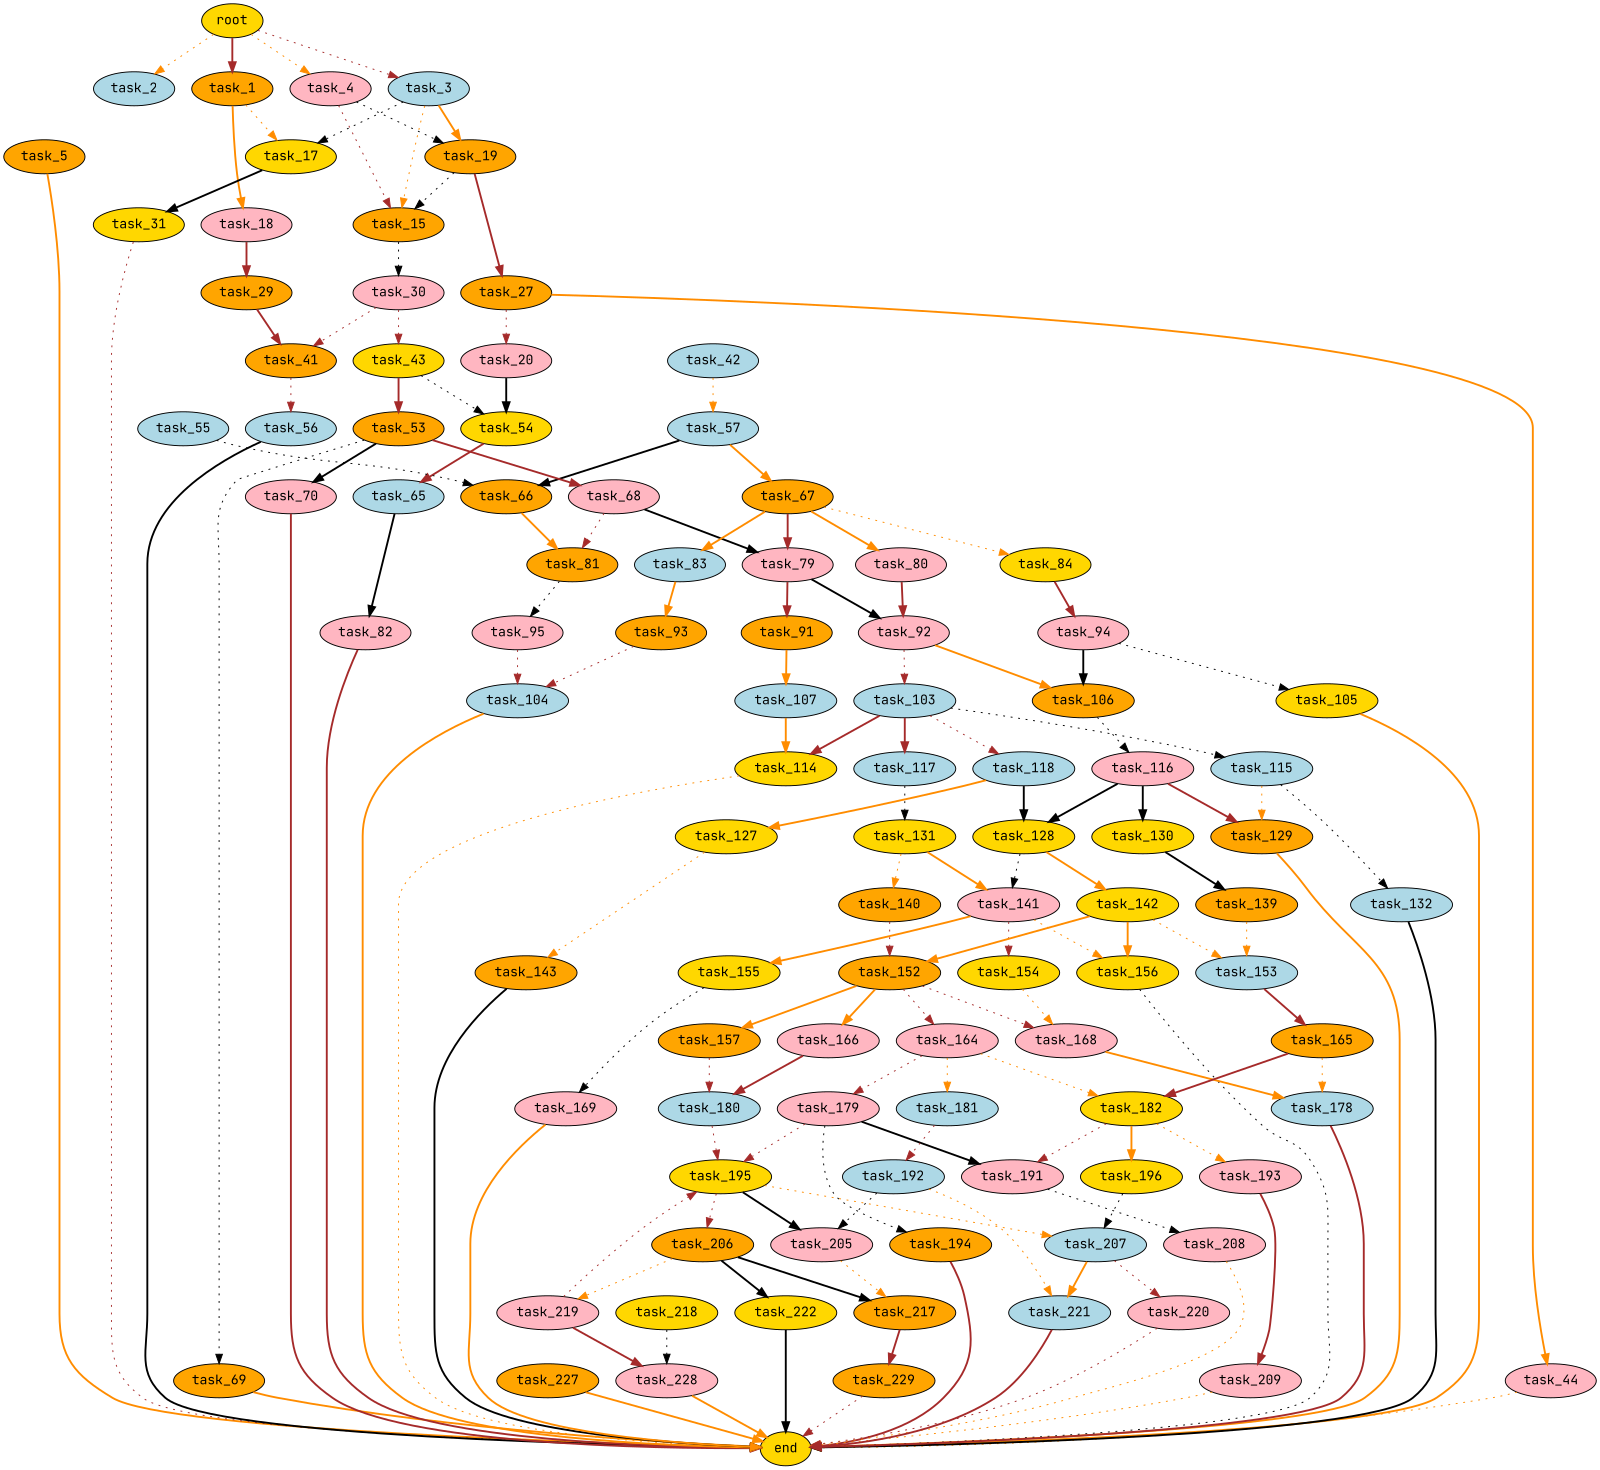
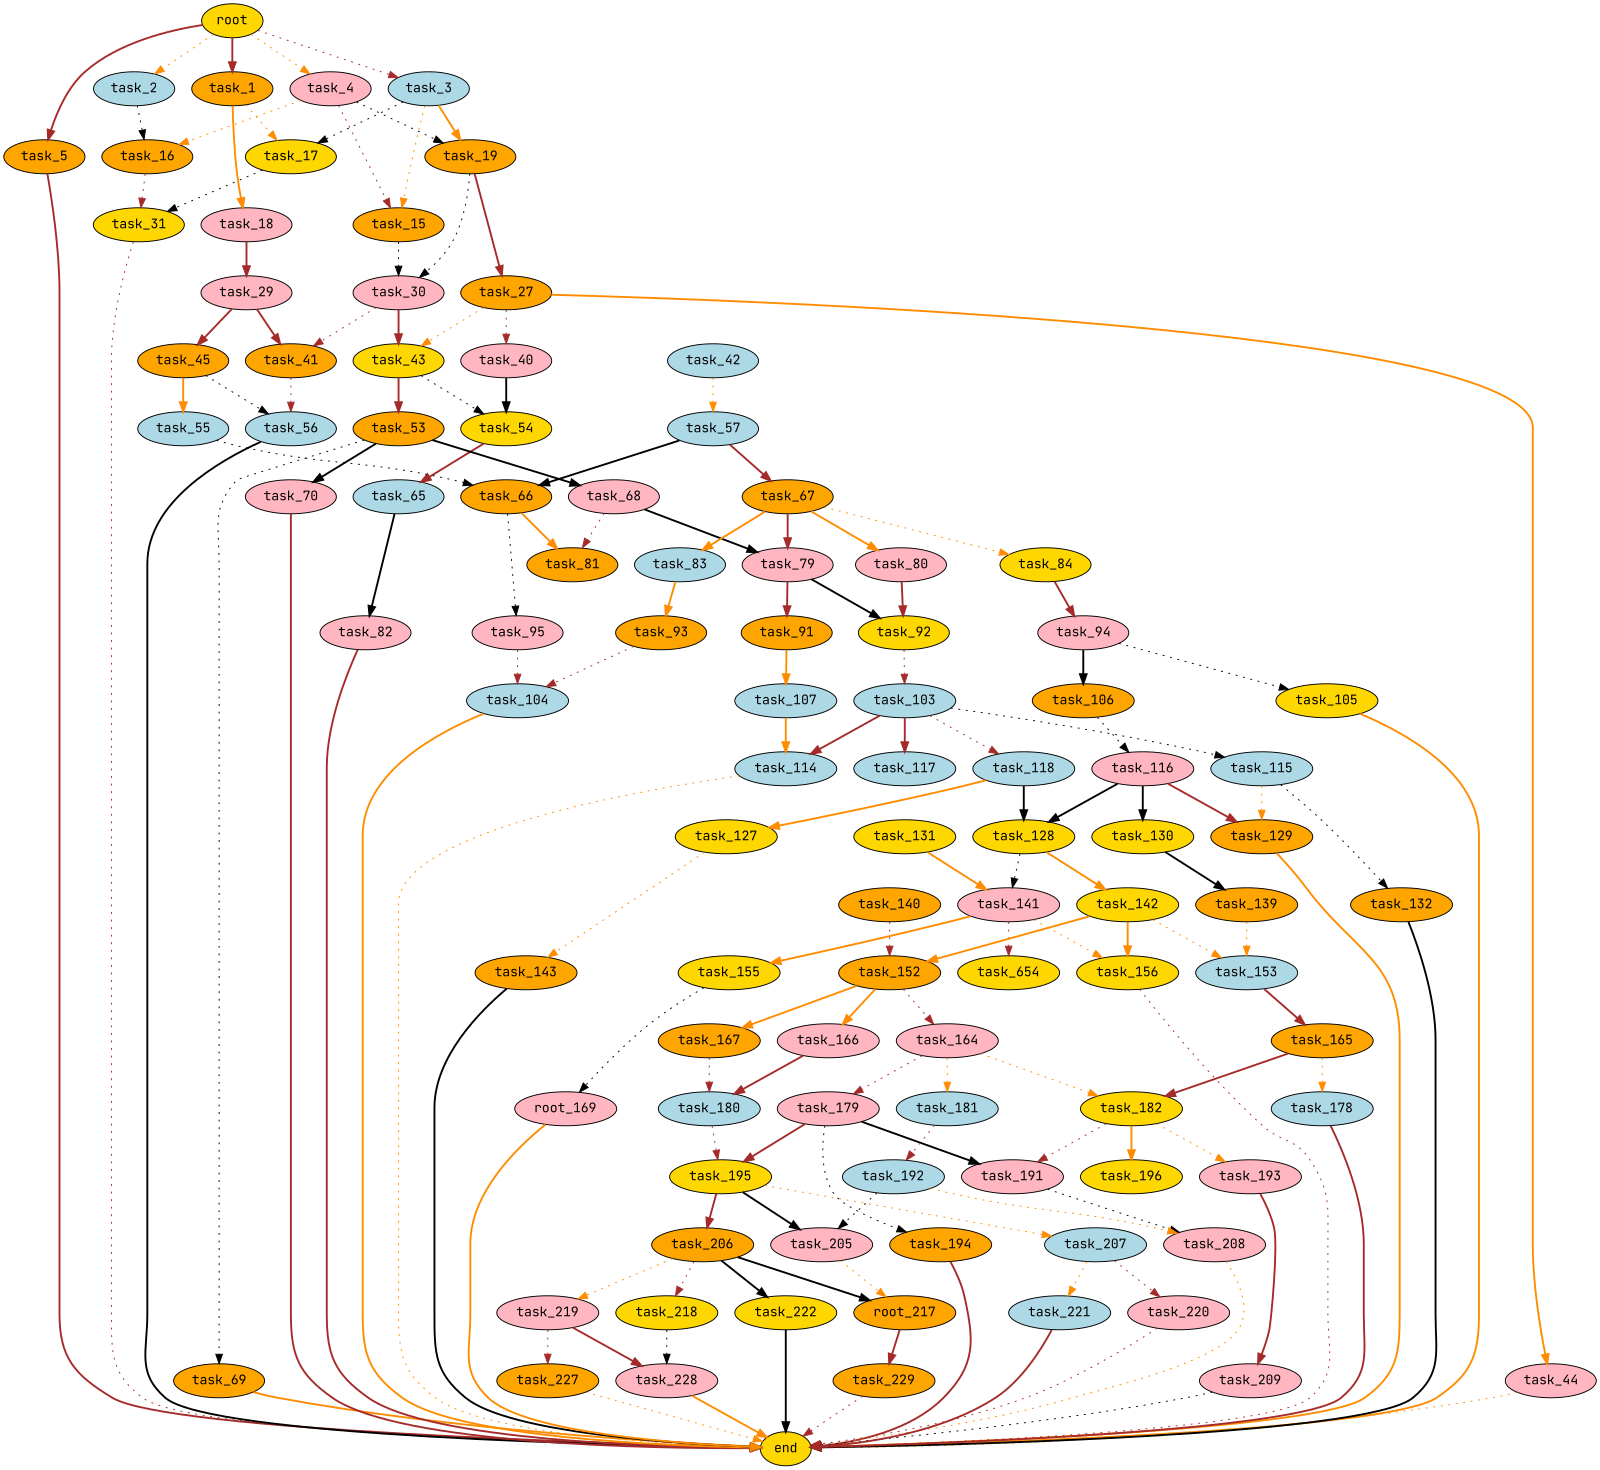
  digraph {
    fontname="JetBrains Mono"
    node [fillcolor=lightpink fontname="JetBrains Mono" style=filled]
    edge [color=darkorange fontname="JetBrains Mono" style=dotted]
    root [fillcolor=gold]
    task_1 [fillcolor=orange]
    task_2 [fillcolor=lightblue]
    task_3 [fillcolor=lightblue]
    task_4
    task_5 [fillcolor=orange]
    task_17 [fillcolor=gold]
    task_18
+   task_16 [fillcolor=orange]
    task_15 [fillcolor=orange]
    task_19 [fillcolor=orange]
    end [fillcolor=gold]
    task_31 [fillcolor=gold]
-   task_29 [fillcolor=orange]
+   task_29
    task_30
    task_27 [fillcolor=orange]
    task_41 [fillcolor=orange]
+   task_45 [fillcolor=orange]
    task_43 [fillcolor=gold]
-   task_40 [label=task_20]
+   task_40
    task_44
    task_42 [fillcolor=lightblue]
    task_57 [fillcolor=lightblue]
    task_54 [fillcolor=gold]
    task_53 [fillcolor=orange]
    task_56 [fillcolor=lightblue]
    task_55 [fillcolor=lightblue]
    task_65 [fillcolor=lightblue]
    task_68
    task_69 [fillcolor=orange]
    task_70
    task_66 [fillcolor=orange]
    task_67 [fillcolor=orange]
    task_82
    task_81 [fillcolor=orange]
    task_79
    task_80
    task_83 [fillcolor=lightblue]
    task_84 [fillcolor=gold]
    task_95
    task_91 [fillcolor=orange]
-   task_92
+   task_92 [fillcolor=gold]
    task_93 [fillcolor=orange]
    task_94
    task_104 [fillcolor=lightblue]
    task_107 [fillcolor=lightblue]
    task_103 [fillcolor=lightblue]
    task_106 [fillcolor=orange]
    task_105 [fillcolor=gold]
-   task_114 [fillcolor=gold]
+   task_114 [fillcolor=lightblue]
    task_115 [fillcolor=lightblue]
    task_117 [fillcolor=lightblue]
    task_118 [fillcolor=lightblue]
    task_116
    task_129 [fillcolor=orange]
-   task_132 [fillcolor=lightblue]
+   task_132 [fillcolor=orange]
    task_131 [fillcolor=gold]
    task_128 [fillcolor=gold]
    task_127 [fillcolor=gold]
    task_130 [fillcolor=gold]
    task_141
    task_140 [fillcolor=orange]
    task_142 [fillcolor=gold]
    task_143 [fillcolor=orange]
    task_139 [fillcolor=orange]
-   task_154 [fillcolor=gold]
+   task_154 [fillcolor=gold label=task_654]
    task_155 [fillcolor=gold]
    task_156 [fillcolor=gold]
    task_153 [fillcolor=lightblue]
    task_152 [fillcolor=orange]
-   task_168
-   task_169
+   task_169 [label=root_169]
    task_165 [fillcolor=orange]
    task_164
    task_166
-   task_167 [fillcolor=orange label=task_157]
+   task_167 [fillcolor=orange]
    task_182 [fillcolor=gold]
    task_178 [fillcolor=lightblue]
    task_179
    task_181 [fillcolor=lightblue]
    task_180 [fillcolor=lightblue]
    task_191
    task_194 [fillcolor=orange]
    task_195 [fillcolor=gold]
    task_192 [fillcolor=lightblue]
    task_193
    task_196 [fillcolor=gold]
    task_208
    task_205
    task_206 [fillcolor=orange]
    task_207 [fillcolor=lightblue]
    task_209
-   task_217 [fillcolor=orange]
+   task_217 [fillcolor=orange label=root_217]
    task_218 [fillcolor=gold]
    task_219
    task_222 [fillcolor=gold]
    task_220
    task_221 [fillcolor=lightblue]
    task_229 [fillcolor=orange]
    task_228
    task_227 [fillcolor=orange]
    root -> task_1 [color=brown style=bold]
    root -> task_2
    root -> task_3 [color=brown]
    root -> task_4
+   root -> task_5 [color=brown style=bold]
    task_1 -> task_17
    task_1 -> task_18 [style=bold]
+   task_2 -> task_16 [color=black]
    task_3 -> task_17 [color=black]
    task_3 -> task_15
    task_3 -> task_19 [style=bold]
+   task_4 -> task_16
    task_4 -> task_15 [color=brown]
    task_4 -> task_19 [color=black]
-   task_5 -> end [style=bold]
-   task_17 -> task_31 [color=black style=bold]
+   task_5 -> end [color=brown style=bold]
+   task_17 -> task_31 [color=black]
    task_18 -> task_29 [color=brown style=bold]
+   task_16 -> task_31 [color=brown]
    task_15 -> task_30 [color=black]
-   task_19 -> task_15 [color=black]
+   task_19 -> task_30 [color=black]
    task_19 -> task_27 [color=brown style=bold]
    task_31 -> end [color=brown]
    task_29 -> task_41 [color=brown style=bold]
+   task_29 -> task_45 [color=brown style=bold]
    task_30 -> task_41 [color=brown]
-   task_30 -> task_43 [color=brown]
+   task_30 -> task_43 [color=brown style=bold]
+   task_27 -> task_43
    task_27 -> task_40 [color=brown]
    task_27 -> task_44 [style=bold]
    task_41 -> task_56 [color=brown]
+   task_45 -> task_56 [color=black]
+   task_45 -> task_55 [style=bold]
    task_43 -> task_54 [color=black]
    task_43 -> task_53 [color=brown style=bold]
    task_40 -> task_54 [color=black style=bold]
    task_44 -> end
    task_42 -> task_57
    task_57 -> task_66 [color=black style=bold]
-   task_57 -> task_67 [style=bold]
+   task_57 -> task_67 [color=brown style=bold]
    task_54 -> task_65 [color=brown style=bold]
-   task_53 -> task_68 [color=brown style=bold]
+   task_53 -> task_68 [color=black style=bold]
    task_53 -> task_69 [color=black]
    task_53 -> task_70 [color=black style=bold]
    task_56 -> end [color=black style=bold]
    task_55 -> task_66 [color=black]
    task_65 -> task_82 [color=black style=bold]
    task_68 -> task_81 [color=brown]
    task_68 -> task_79 [color=black style=bold]
    task_69 -> end [style=bold]
    task_70 -> end [color=brown style=bold]
    task_66 -> task_81 [style=bold]
    task_67 -> task_79 [color=brown style=bold]
    task_67 -> task_80 [style=bold]
    task_67 -> task_83 [style=bold]
    task_67 -> task_84
    task_82 -> end [color=brown style=bold]
-   task_81 -> task_95 [color=black]
+   task_66 -> task_95 [color=black]
    task_79 -> task_91 [color=brown style=bold]
    task_79 -> task_92 [color=black style=bold]
    task_80 -> task_92 [color=brown style=bold]
    task_83 -> task_93 [style=bold]
    task_84 -> task_94 [color=brown style=bold]
    task_95 -> task_104 [color=brown]
    task_91 -> task_107 [style=bold]
    task_92 -> task_103 [color=brown]
-   task_92 -> task_106 [style=bold]
    task_93 -> task_104 [color=brown]
    task_94 -> task_106 [color=black style=bold]
    task_94 -> task_105 [color=black]
    task_104 -> end [style=bold]
    task_107 -> task_114 [style=bold]
    task_103 -> task_114 [color=brown style=bold]
    task_103 -> task_115 [color=black]
    task_103 -> task_117 [color=brown style=bold]
    task_103 -> task_118 [color=brown]
    task_106 -> task_116 [color=black]
    task_105 -> end [style=bold]
    task_114 -> end
    task_115 -> task_129
    task_115 -> task_132 [color=black]
-   task_117 -> task_131 [color=black]
    task_118 -> task_128 [color=black style=bold]
    task_118 -> task_127 [style=bold]
    task_116 -> task_129 [color=brown style=bold]
    task_116 -> task_128 [color=black style=bold]
    task_116 -> task_130 [color=black style=bold]
    task_129 -> end [style=bold]
    task_132 -> end [color=black style=bold]
    task_131 -> task_141 [style=bold]
-   task_131 -> task_140
    task_128 -> task_141 [color=black]
    task_128 -> task_142 [style=bold]
    task_127 -> task_143
    task_130 -> task_139 [color=black style=bold]
    task_141 -> task_154 [color=brown]
    task_141 -> task_155 [style=bold]
    task_141 -> task_156
    task_140 -> task_152 [color=brown]
    task_142 -> task_156 [style=bold]
    task_142 -> task_153
    task_142 -> task_152 [style=bold]
    task_143 -> end [color=black style=bold]
    task_139 -> task_153
-   task_154 -> task_168
    task_155 -> task_169 [color=black]
-   task_156 -> end [color=black]
+   task_156 -> end [color=brown]
    task_153 -> task_165 [color=brown style=bold]
-   task_152 -> task_168 [color=brown]
    task_152 -> task_164 [color=brown]
    task_152 -> task_166 [style=bold]
    task_152 -> task_167 [style=bold]
-   task_168 -> task_178 [style=bold]
    task_169 -> end [style=bold]
    task_165 -> task_182 [color=brown style=bold]
    task_165 -> task_178
    task_164 -> task_182
    task_164 -> task_179 [color=brown]
    task_164 -> task_181
    task_166 -> task_180 [color=brown style=bold]
    task_167 -> task_180 [color=brown]
    task_182 -> task_191 [color=brown]
    task_182 -> task_193
    task_182 -> task_196 [style=bold]
    task_178 -> end [color=brown style=bold]
    task_179 -> task_191 [color=black style=bold]
    task_179 -> task_194 [color=black]
-   task_179 -> task_195 [color=brown]
+   task_179 -> task_195 [color=brown style=bold]
    task_181 -> task_192 [color=brown]
    task_180 -> task_195 [color=brown]
    task_191 -> task_208 [color=black]
    task_194 -> end [color=brown style=bold]
    task_195 -> task_205 [color=black style=bold]
-   task_195 -> task_206 [color=brown]
+   task_195 -> task_206 [color=brown style=bold]
    task_195 -> task_207
-   task_192 -> task_221
+   task_192 -> task_208
    task_192 -> task_205 [color=black]
    task_193 -> task_209 [color=brown style=bold]
-   task_196 -> task_207 [color=black]
    task_208 -> end
    task_205 -> task_217
    task_206 -> task_217 [color=black style=bold]
+   task_206 -> task_218 [color=brown]
    task_206 -> task_219
    task_206 -> task_222 [color=black style=bold]
    task_207 -> task_220 [color=brown]
-   task_207 -> task_221 [style=bold]
-   task_209 -> end
+   task_207 -> task_221
+   task_209 -> end [color=black]
    task_217 -> task_229 [color=brown style=bold]
    task_218 -> task_228 [color=black]
    task_219 -> task_228 [color=brown style=bold]
-   task_219 -> task_195 [color=brown]
+   task_219 -> task_227 [color=brown]
    task_222 -> end [color=black style=bold]
    task_220 -> end [color=brown]
    task_221 -> end [color=brown style=bold]
    task_229 -> end [color=brown]
    task_228 -> end [style=bold]
-   task_227 -> end [style=bold]
+   task_227 -> end
  }
